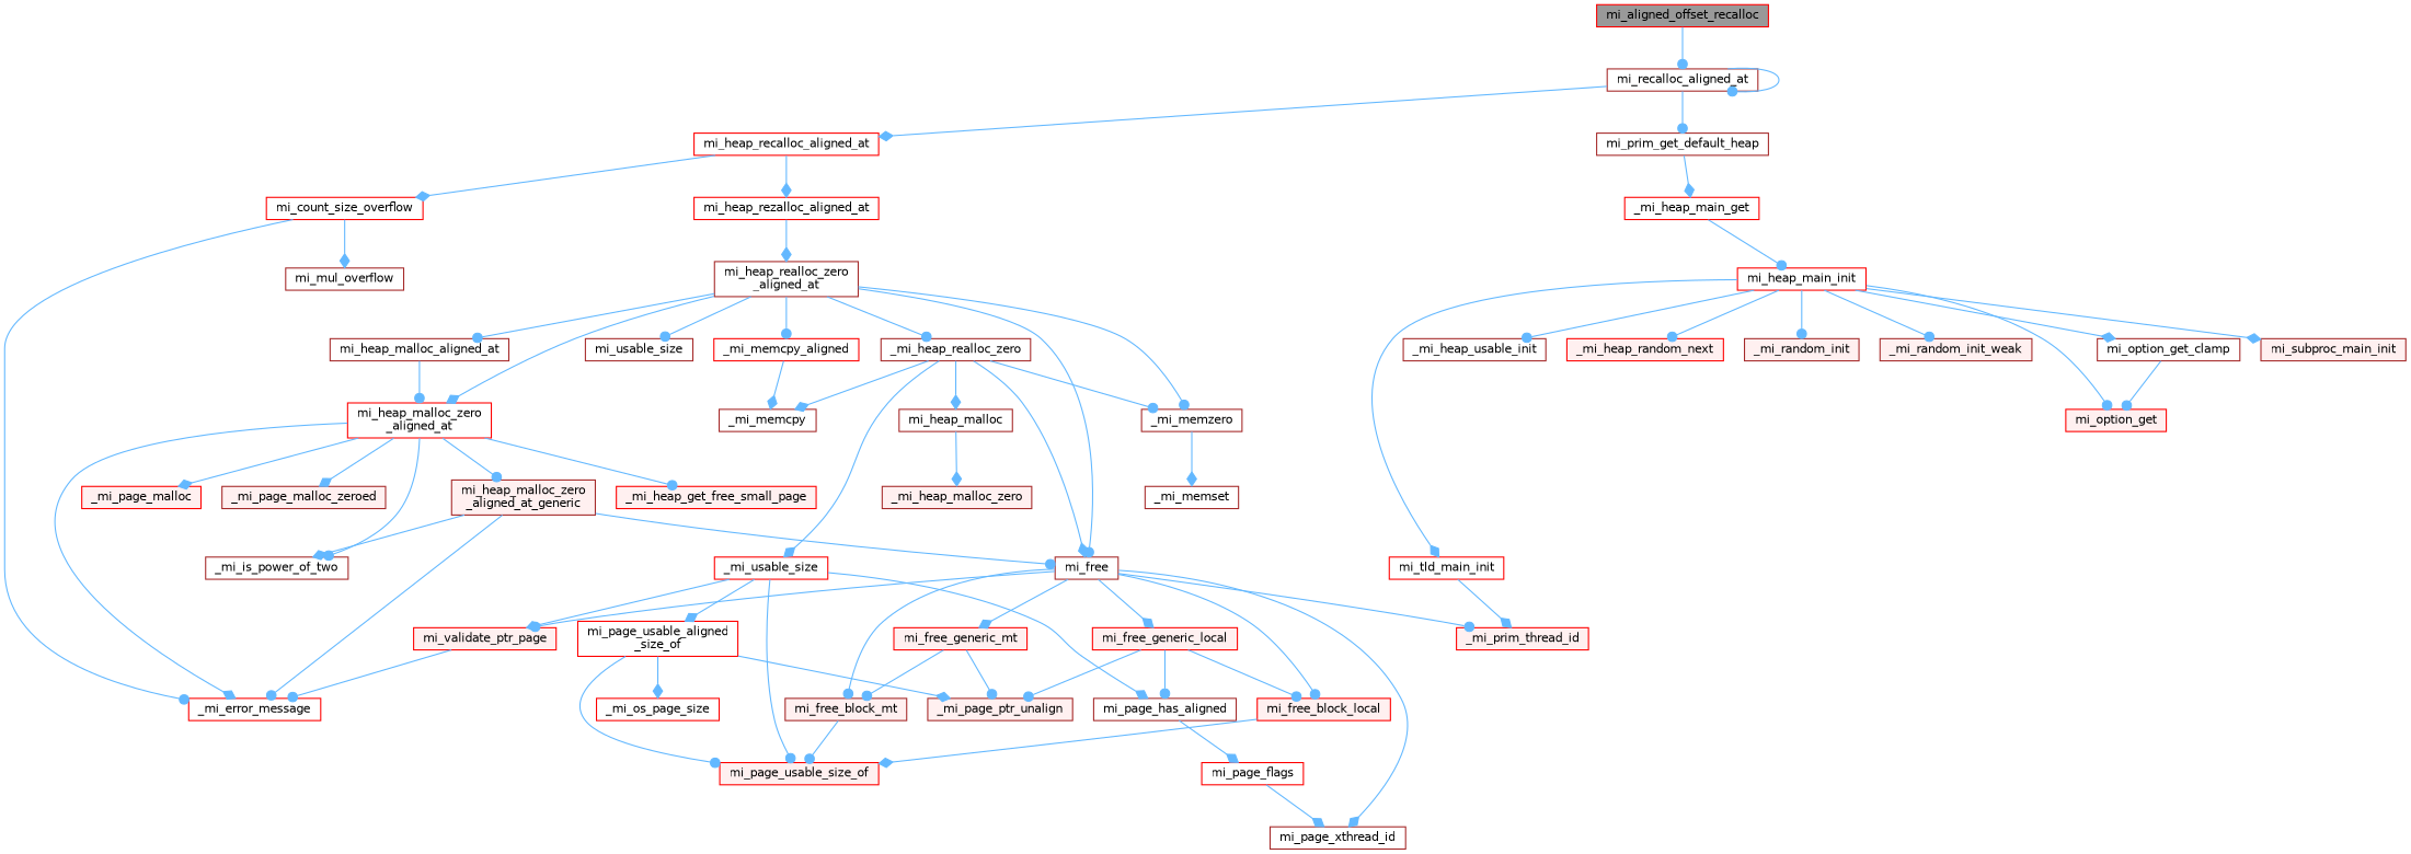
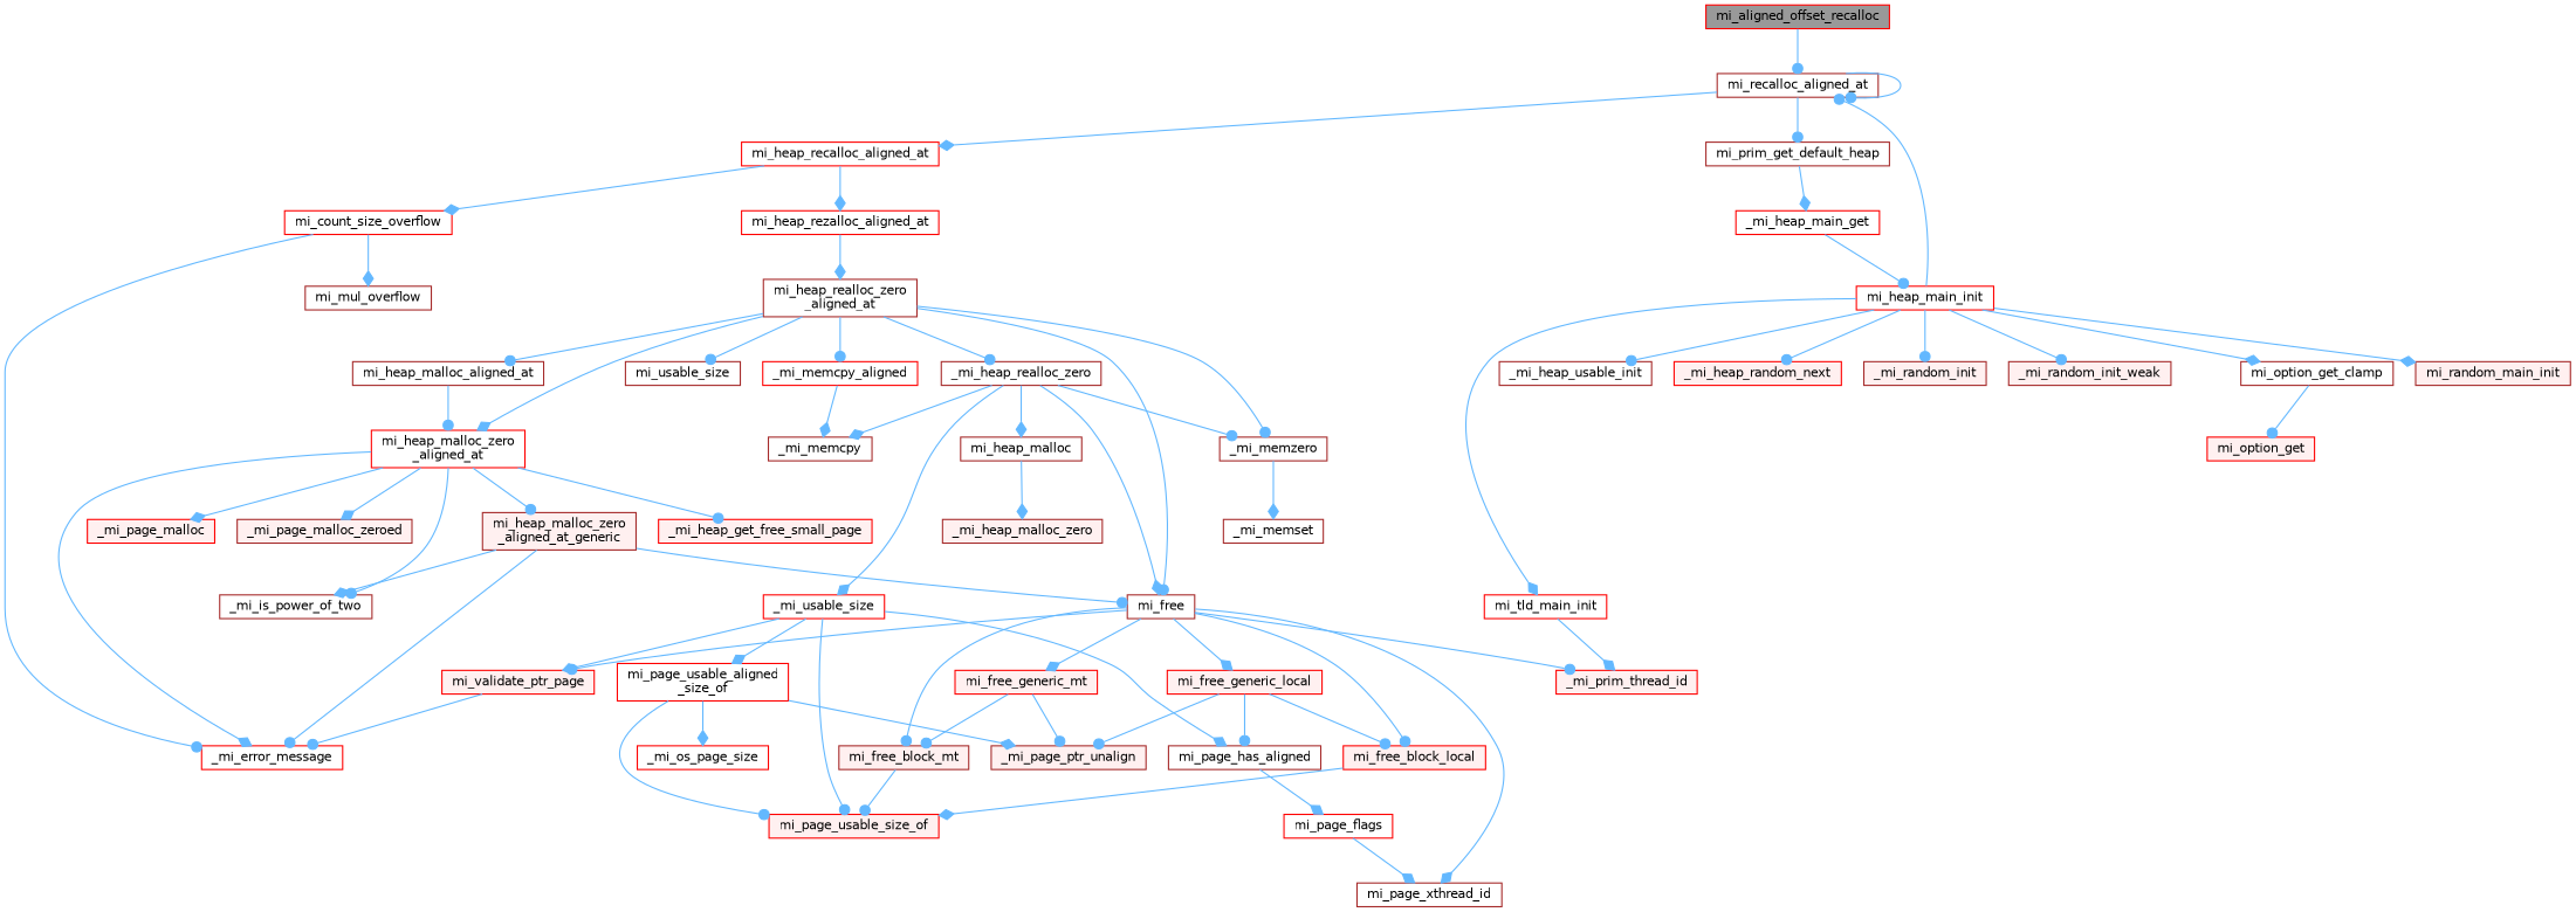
  digraph {
    rankdir=TB
    node [color=brown fillcolor=white fontname=Helvetica fontsize=10 shape=box style=filled]
    edge [arrowhead=dot color=steelblue1 fontname=Helvetica fontsize=10 labelfontname=Helvetica labelfontsize=10 style=solid]
    n1 [color=red fillcolor=grey60 fontcolor=black height=0.2 label=mi_aligned_offset_recalloc width=0.4]
    n2 [height=0.2 label=mi_recalloc_aligned_at width=0.4]
    n3 [color=red height=0.2 label=mi_heap_recalloc_aligned_at width=0.4]
    n4 [height=0.2 label=mi_prim_get_default_heap width=0.4]
    n5 [color=red height=0.2 label=mi_count_size_overflow width=0.4]
    n6 [color=red height=0.2 label=mi_heap_rezalloc_aligned_at width=0.4]
    n7 [color=red height=0.2 label=_mi_heap_main_get width=0.4]
    n8 [color=red height=0.2 label=_mi_error_message width=0.4]
    n9 [height=0.2 label=mi_mul_overflow width=0.4]
    n10 [height=0.2 label="mi_heap_realloc_zero\l_aligned_at" width=0.4]
    n11 [height=0.2 label=_mi_heap_realloc_zero width=0.4]
    n12 [height=0.2 label=_mi_memzero width=0.4]
    n13 [height=0.2 label=mi_free width=0.4]
    n14 [color=red height=0.2 label=_mi_memcpy_aligned width=0.4]
    n15 [height=0.2 label=mi_heap_malloc_aligned_at width=0.4]
    n16 [color=red height=0.2 label="mi_heap_malloc_zero\l_aligned_at" width=0.4]
    n17 [height=0.2 label=mi_usable_size width=0.4]
    n18 [height=0.2 label=_mi_memcpy width=0.4]
    n19 [color=red height=0.2 label=_mi_usable_size width=0.4]
    n20 [height=0.2 label=mi_heap_malloc width=0.4]
    n21 [height=0.2 label=_mi_memset width=0.4]
    n22 [color=red fillcolor="#FFF0F0" height=0.2 label=mi_validate_ptr_page width=0.4]
    n23 [height=0.2 label=mi_page_xthread_id width=0.4]
    n24 [color=red fillcolor="#FFF0F0" height=0.2 label=_mi_prim_thread_id width=0.4]
    n25 [color=red fillcolor="#FFF0F0" height=0.2 label=mi_free_block_local width=0.4]
    n26 [fillcolor="#FFF0F0" height=0.2 label=mi_free_block_mt width=0.4]
    n27 [color=red fillcolor="#FFF0F0" height=0.2 label=mi_free_generic_local width=0.4]
    n28 [color=red fillcolor="#FFF0F0" height=0.2 label=mi_free_generic_mt width=0.4]
    n29 [color=red fillcolor="#FFF0F0" height=0.2 label=_mi_heap_get_free_small_page width=0.4]
    n30 [height=0.2 label=_mi_is_power_of_two width=0.4]
    n31 [color=red fillcolor="#FFF0F0" height=0.2 label=_mi_page_malloc width=0.4]
    n32 [fillcolor="#FFF0F0" height=0.2 label=_mi_page_malloc_zeroed width=0.4]
    n33 [fillcolor="#FFF0F0" height=0.2 label="mi_heap_malloc_zero\l_aligned_at_generic" width=0.4]
    n34 [height=0.2 label=mi_page_has_aligned width=0.4]
    n35 [color=red height=0.2 label="mi_page_usable_aligned\l_size_of" width=0.4]
    n36 [color=red fillcolor="#FFF0F0" height=0.2 label=mi_page_usable_size_of width=0.4]
    n37 [fillcolor="#FFF0F0" height=0.2 label=_mi_heap_malloc_zero width=0.4]
    n38 [color=red height=0.2 label=mi_page_flags width=0.4]
    n39 [color=red height=0.2 label=_mi_os_page_size width=0.4]
    n40 [fillcolor="#FFF0F0" height=0.2 label=_mi_page_ptr_unalign width=0.4]
    n41 [color=red height=0.2 label=mi_heap_main_init width=0.4]
    n42 [height=0.2 label=_mi_heap_usable_init width=0.4]
    n43 [color=red fillcolor="#FFF0F0" height=0.2 label=_mi_heap_random_next width=0.4]
    n44 [fillcolor="#FFF0F0" height=0.2 label=_mi_random_init width=0.4]
    n45 [fillcolor="#FFF0F0" height=0.2 label=_mi_random_init_weak width=0.4]
    n46 [color=red fillcolor="#FFF0F0" height=0.2 label=mi_option_get width=0.4]
    n47 [height=0.2 label=mi_option_get_clamp width=0.4]
-   n48 [fillcolor="#FFF0F0" height=0.2 label=mi_subproc_main_init width=0.4]
+   n48 [fillcolor="#FFF0F0" height=0.2 label=mi_random_main_init width=0.4]
    n49 [color=red height=0.2 label=mi_tld_main_init width=0.4]
    n1 -> n2
    n2 -> n2
    n2 -> n3 [arrowhead=diamond]
    n2 -> n4
    n3 -> n5 [arrowhead=diamond]
    n3 -> n6 [arrowhead=diamond]
    n4 -> n7 [arrowhead=diamond]
    n5 -> n8
    n5 -> n9 [arrowhead=diamond]
    n6 -> n10 [arrowhead=diamond]
    n7 -> n41
    n10 -> n11
    n10 -> n12
    n10 -> n13
    n10 -> n14
    n10 -> n15
    n10 -> n16 [arrowhead=diamond]
    n10 -> n17
    n11 -> n12
    n11 -> n13 [arrowhead=diamond]
    n11 -> n18 [arrowhead=diamond]
    n11 -> n19 [arrowhead=diamond]
    n11 -> n20 [arrowhead=diamond]
    n12 -> n21 [arrowhead=diamond]
    n13 -> n22
    n13 -> n23 [arrowhead=diamond]
    n13 -> n24
    n13 -> n25
    n13 -> n26
    n13 -> n27 [arrowhead=diamond]
    n13 -> n28 [arrowhead=diamond]
    n14 -> n18 [arrowhead=diamond]
    n15 -> n16
    n16 -> n8 [arrowhead=diamond]
    n16 -> n29
    n16 -> n30
    n16 -> n31 [arrowhead=diamond]
    n16 -> n32 [arrowhead=diamond]
    n16 -> n33
    n19 -> n22 [arrowhead=diamond]
    n19 -> n34 [arrowhead=diamond]
    n19 -> n35 [arrowhead=diamond]
    n19 -> n36
    n20 -> n37 [arrowhead=diamond]
    n22 -> n8
    n25 -> n36 [arrowhead=diamond]
    n26 -> n36
    n27 -> n25
    n27 -> n34
    n27 -> n40
    n28 -> n26
    n28 -> n40
    n33 -> n8
    n33 -> n13
    n33 -> n30 [arrowhead=diamond]
    n34 -> n38 [arrowhead=diamond]
    n35 -> n36
    n35 -> n39 [arrowhead=diamond]
    n35 -> n40 [arrowhead=diamond]
    n38 -> n23 [arrowhead=diamond]
    n41 -> n42
    n41 -> n43
    n41 -> n44
    n41 -> n45
-   n41 -> n46
+   n41 -> n2
    n41 -> n47 [arrowhead=diamond]
    n41 -> n48 [arrowhead=diamond]
    n41 -> n49 [arrowhead=diamond]
    n47 -> n46
    n49 -> n24 [arrowhead=diamond]
  }
